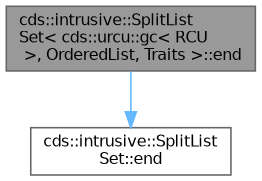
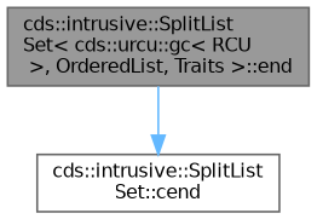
  digraph {
    rankdir=TB
    node [fontname=Helvetica fontsize=10 shape=box style=filled]
    n1 [color=gray40 fillcolor=grey60 fontcolor=black height=0.2 label="cds::intrusive::SplitList\lSet\< cds::urcu::gc\< RCU\l \>, OrderedList, Traits \>::end" width=0.4]
-   n2 [color=grey40 fillcolor=white height=0.2 label="cds::intrusive::SplitList\lSet::end" width=0.4]
+   n2 [color=grey40 fillcolor=white height=0.2 label="cds::intrusive::SplitList\lSet::cend" width=0.4]
    n1 -> n2 [color=steelblue1 fontname=Helvetica fontsize=10 labelfontname=Helvetica labelfontsize=10 style=solid]
  }
